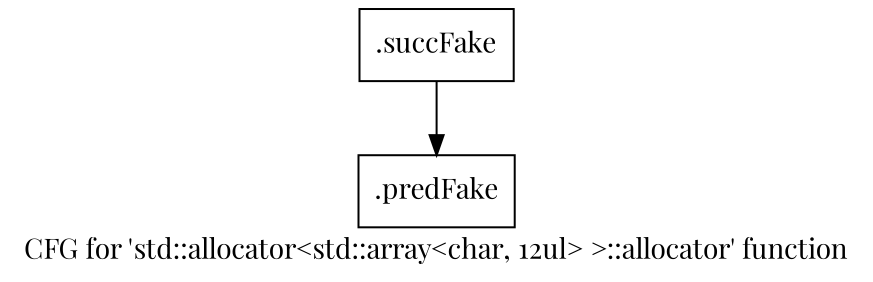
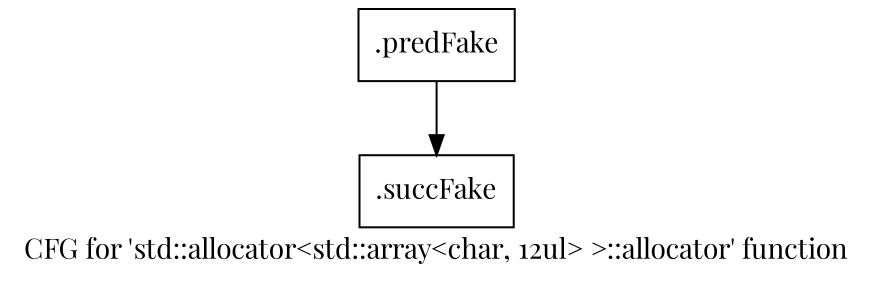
  digraph {
    label="CFG for 'std::allocator\<std::array\<char, 12ul\> \>::allocator' function"
    fontname="Playfair Display"
    node [shape=record fontname="Playfair Display"]
    n1 [label="{.predFake}"]
    n2 [filename="/media/miguel/NewVolume/Linux/Xilinx/Vitis_HLS/2020.2/tps/lnx64/gcc-6.2.0/lib/gcc/x86_64-pc-linux-gnu/6.2.0/../../../../include/c++/6.2.0/bits/allocator.h" label="{.succFake}" linenumber=118]
-   n2 -> n1 [execusionnum=2 filename="/media/miguel/NewVolume/Linux/Xilinx/Vitis_HLS/2020.2/tps/lnx64/gcc-6.2.0/lib/gcc/x86_64-pc-linux-gnu/6.2.0/../../../../include/c++/6.2.0/bits/allocator.h" fontname="Playfair Display"]
+   n1 -> n2 [execusionnum=2 filename="/media/miguel/NewVolume/Linux/Xilinx/Vitis_HLS/2020.2/tps/lnx64/gcc-6.2.0/lib/gcc/x86_64-pc-linux-gnu/6.2.0/../../../../include/c++/6.2.0/bits/allocator.h" fontname="Playfair Display"]
  }
